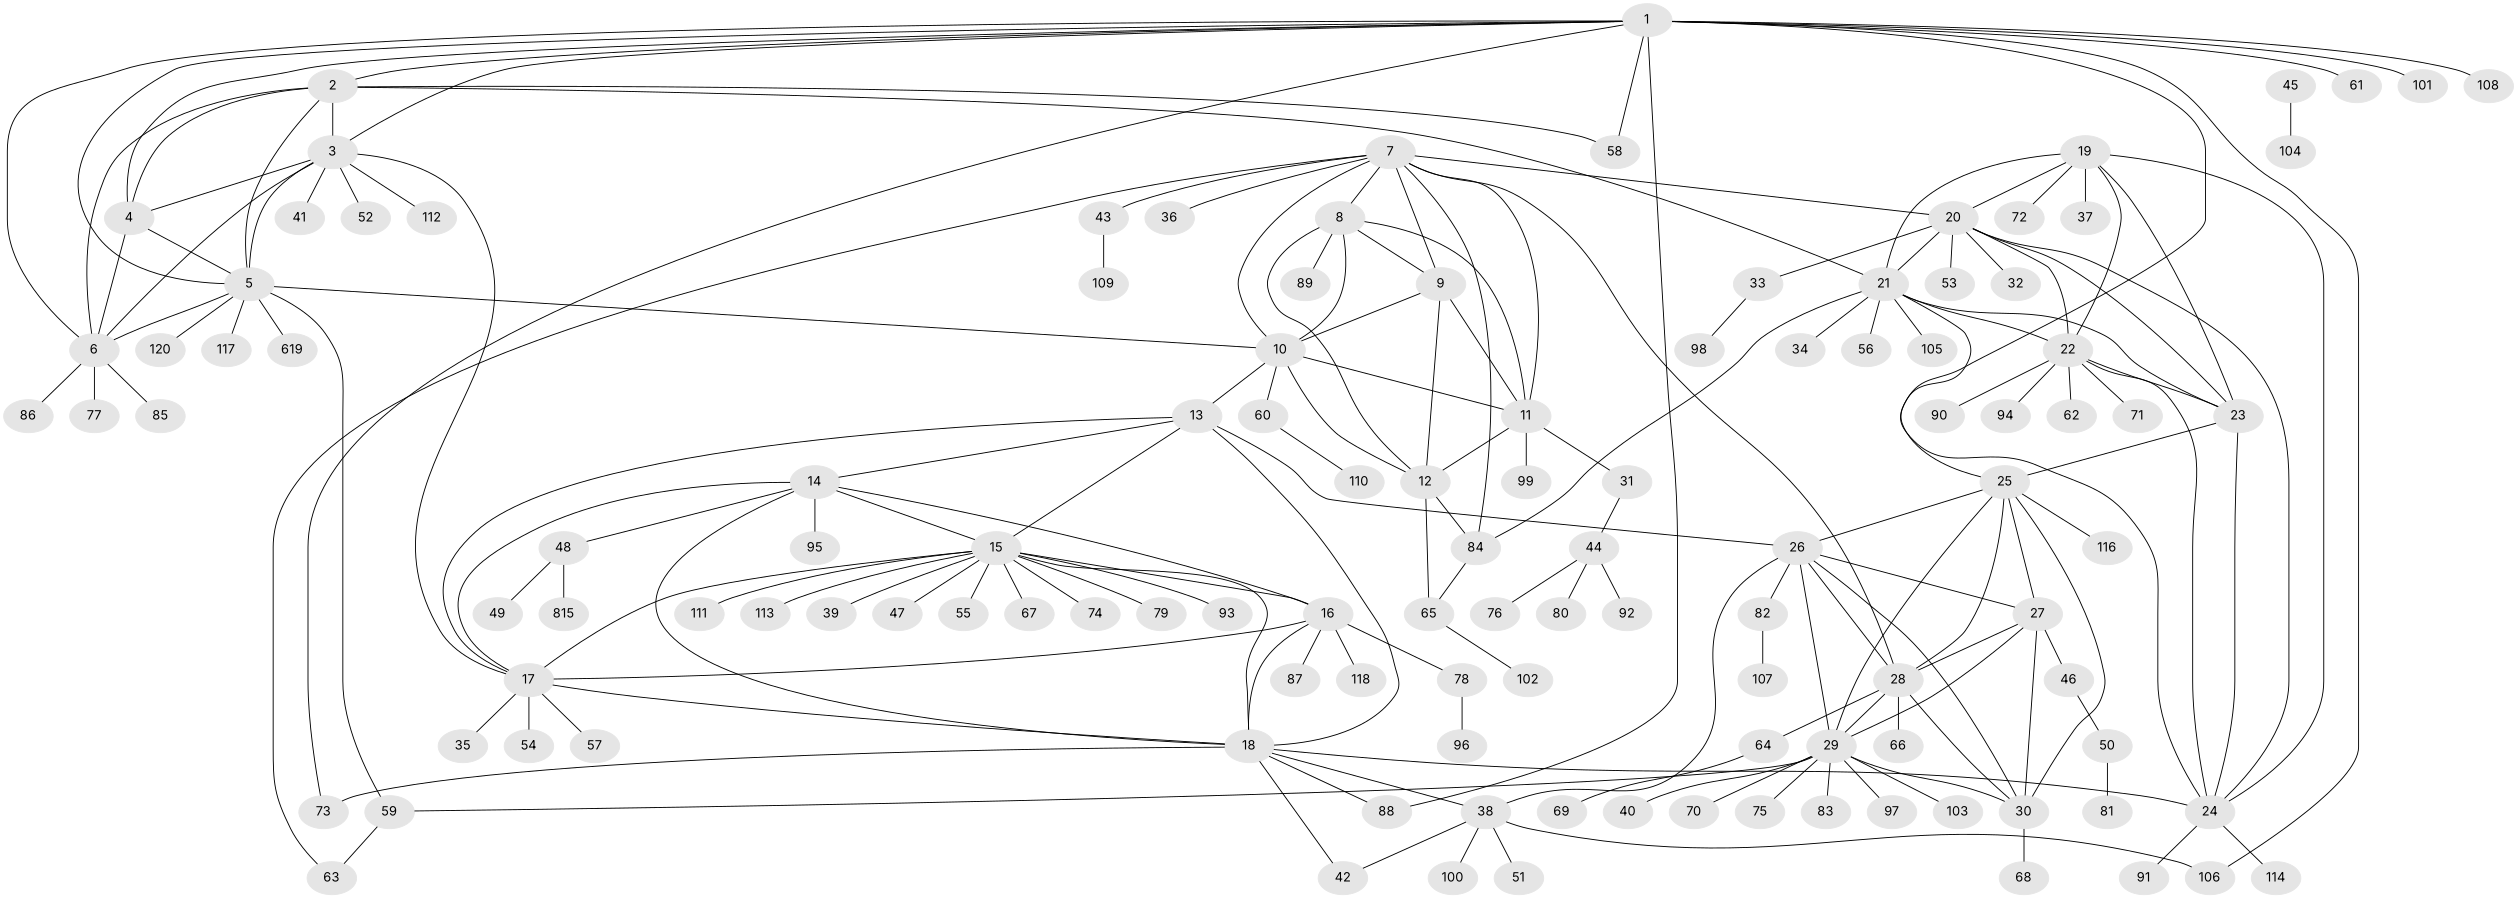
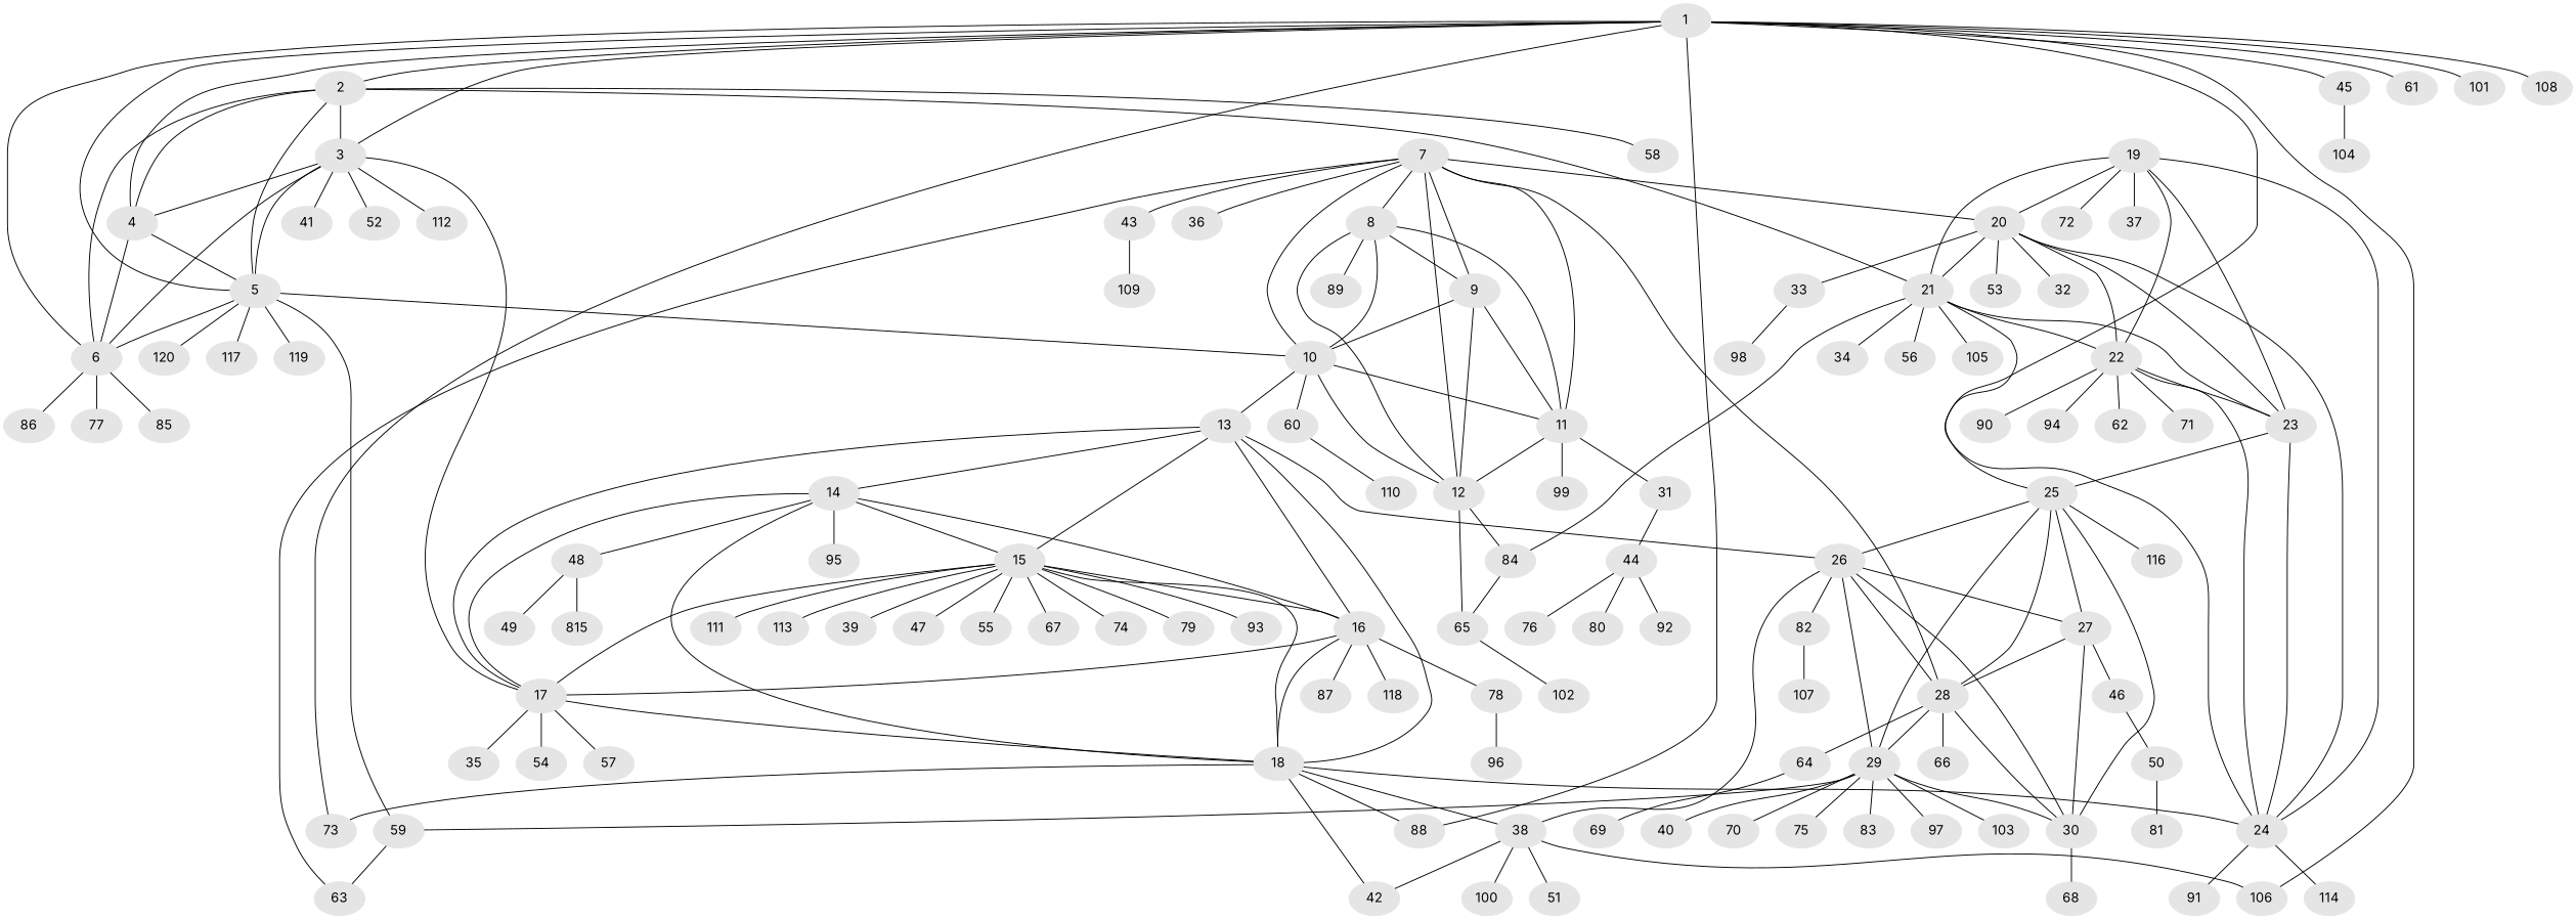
  graph {
    fontname=Inter
    node [color=gray90 fontname=Inter style=filled]
    edge [fontname=Inter]
    1
    2
    3
    4
    5
    6
    25
    45
    61
    73
    88
    101
    106
    108
    21
    58
    17
    41
    52
    112
    10
    59
    117
-   119 [label=619]
+   119
    120
    77
    85
    86
    28
    26
    27
    29
    30
    116
    104
    84
    24
    22
    23
    34
    56
    105
    18
    35
    54
    57
    11
    12
    13
    60
    63
    7
    8
    9
    20
    36
    43
    89
    31
    99
    65
    32
    33
    53
    64
    66
    109
    14
    15
    16
    110
    44
    102
    48
    95
    39
    47
    55
    67
    74
    79
    93
    111
    113
    78
    87
    118
    38
    42
    82
    49
    n92 [label=815]
    96
    91
    114
    51
    100
    19
    37
    72
    62
    71
    90
    94
    98
    46
    40
    70
    75
    83
    97
    103
    68
    107
    50
    69
    76
    80
    92
    81
    1 -- 2
    1 -- 3
    1 -- 4
    1 -- 5
    1 -- 6
    1 -- 25
-   1 -- 58
+   1 -- 45
    1 -- 61
    1 -- 73
    1 -- 88
    1 -- 101
    1 -- 106
    1 -- 108
    2 -- 3
    2 -- 4
    2 -- 5
    2 -- 6
    2 -- 21
    2 -- 58
    3 -- 4
    3 -- 5
    3 -- 6
    3 -- 17
    3 -- 41
    3 -- 52
    3 -- 112
    4 -- 5
    4 -- 6
    5 -- 6
    5 -- 10
    5 -- 59
    5 -- 117
    5 -- 119
    5 -- 120
    6 -- 77
    6 -- 85
    6 -- 86
    25 -- 28
    25 -- 26
    25 -- 27
    25 -- 29
    25 -- 30
    25 -- 116
    45 -- 104
    21 -- 84
    21 -- 24
    21 -- 22
    21 -- 23
    21 -- 34
    21 -- 56
    21 -- 105
    17 -- 18
    17 -- 35
    17 -- 54
    17 -- 57
    10 -- 11
    10 -- 12
    10 -- 13
    10 -- 60
    59 -- 63
    28 -- 29
    28 -- 30
    28 -- 64
    28 -- 66
    26 -- 28
    26 -- 27
    26 -- 29
    26 -- 30
    26 -- 38
    26 -- 82
    27 -- 28
-   27 -- 29
    27 -- 30
    27 -- 46
    29 -- 59
    29 -- 30
    29 -- 40
    29 -- 70
    29 -- 75
    29 -- 83
    29 -- 97
    29 -- 103
    30 -- 68
    84 -- 65
    24 -- 91
    24 -- 114
    22 -- 24
    22 -- 23
    22 -- 62
    22 -- 71
    22 -- 90
    22 -- 94
    23 -- 25
    23 -- 24
    18 -- 73
    18 -- 88
    18 -- 24
    18 -- 38
    18 -- 42
    11 -- 12
    11 -- 31
    11 -- 99
    12 -- 84
    12 -- 65
    13 -- 17
    13 -- 26
    13 -- 18
    13 -- 14
    13 -- 15
+   13 -- 16
    60 -- 110
    7 -- 10
    7 -- 28
    7 -- 11
-   7 -- 84
+   7 -- 12
    7 -- 63
    7 -- 8
    7 -- 9
    7 -- 20
    7 -- 36
    7 -- 43
    8 -- 10
    8 -- 11
    8 -- 12
    8 -- 9
    8 -- 89
    9 -- 10
    9 -- 11
    9 -- 12
    20 -- 21
    20 -- 24
    20 -- 22
    20 -- 23
    20 -- 32
    20 -- 33
    20 -- 53
    43 -- 109
    31 -- 44
    65 -- 102
    33 -- 98
    64 -- 69
    14 -- 17
    14 -- 18
    14 -- 15
    14 -- 16
    14 -- 48
    14 -- 95
    15 -- 17
    15 -- 18
    15 -- 16
    15 -- 39
    15 -- 47
    15 -- 55
    15 -- 67
    15 -- 74
    15 -- 79
    15 -- 93
    15 -- 111
    15 -- 113
    16 -- 17
    16 -- 18
    16 -- 78
    16 -- 87
    16 -- 118
    44 -- 76
    44 -- 80
    44 -- 92
    48 -- 49
    48 -- n92
    78 -- 96
    38 -- 106
    38 -- 42
    38 -- 51
    38 -- 100
    82 -- 107
    19 -- 21
    19 -- 24
    19 -- 22
    19 -- 23
    19 -- 20
    19 -- 37
    19 -- 72
    46 -- 50
    50 -- 81
  }
